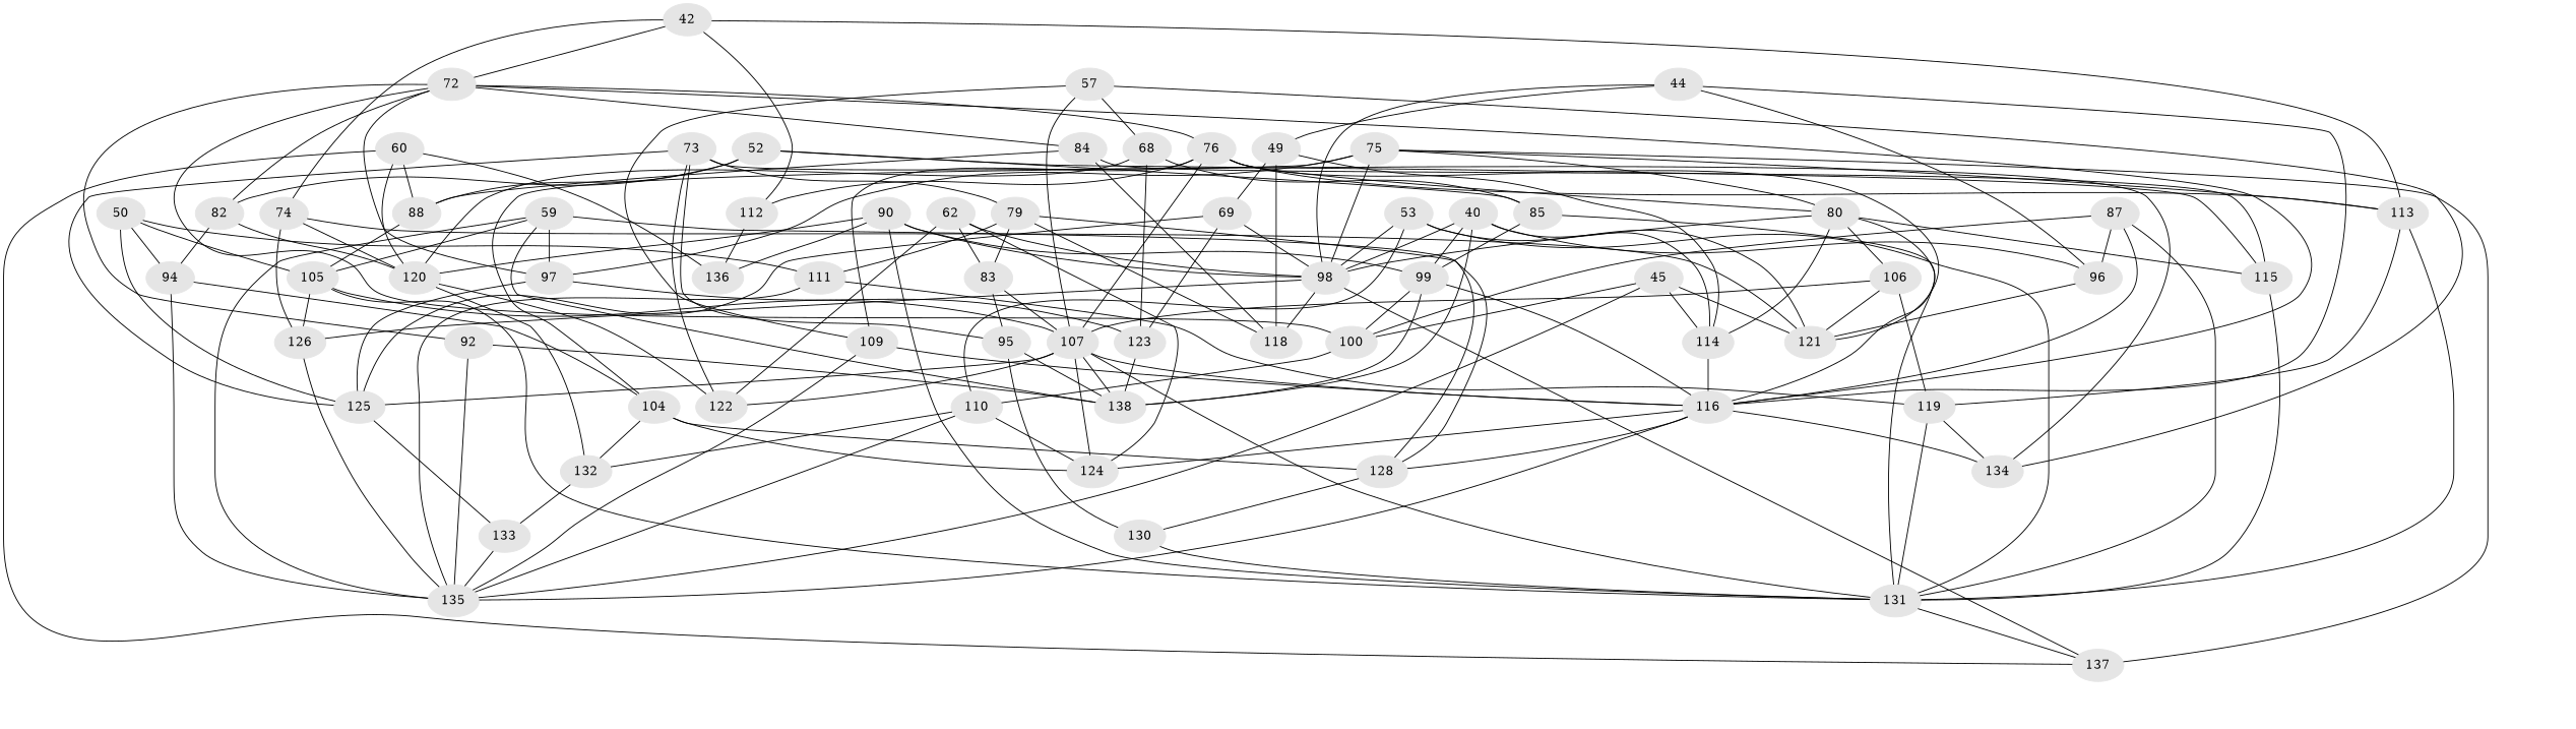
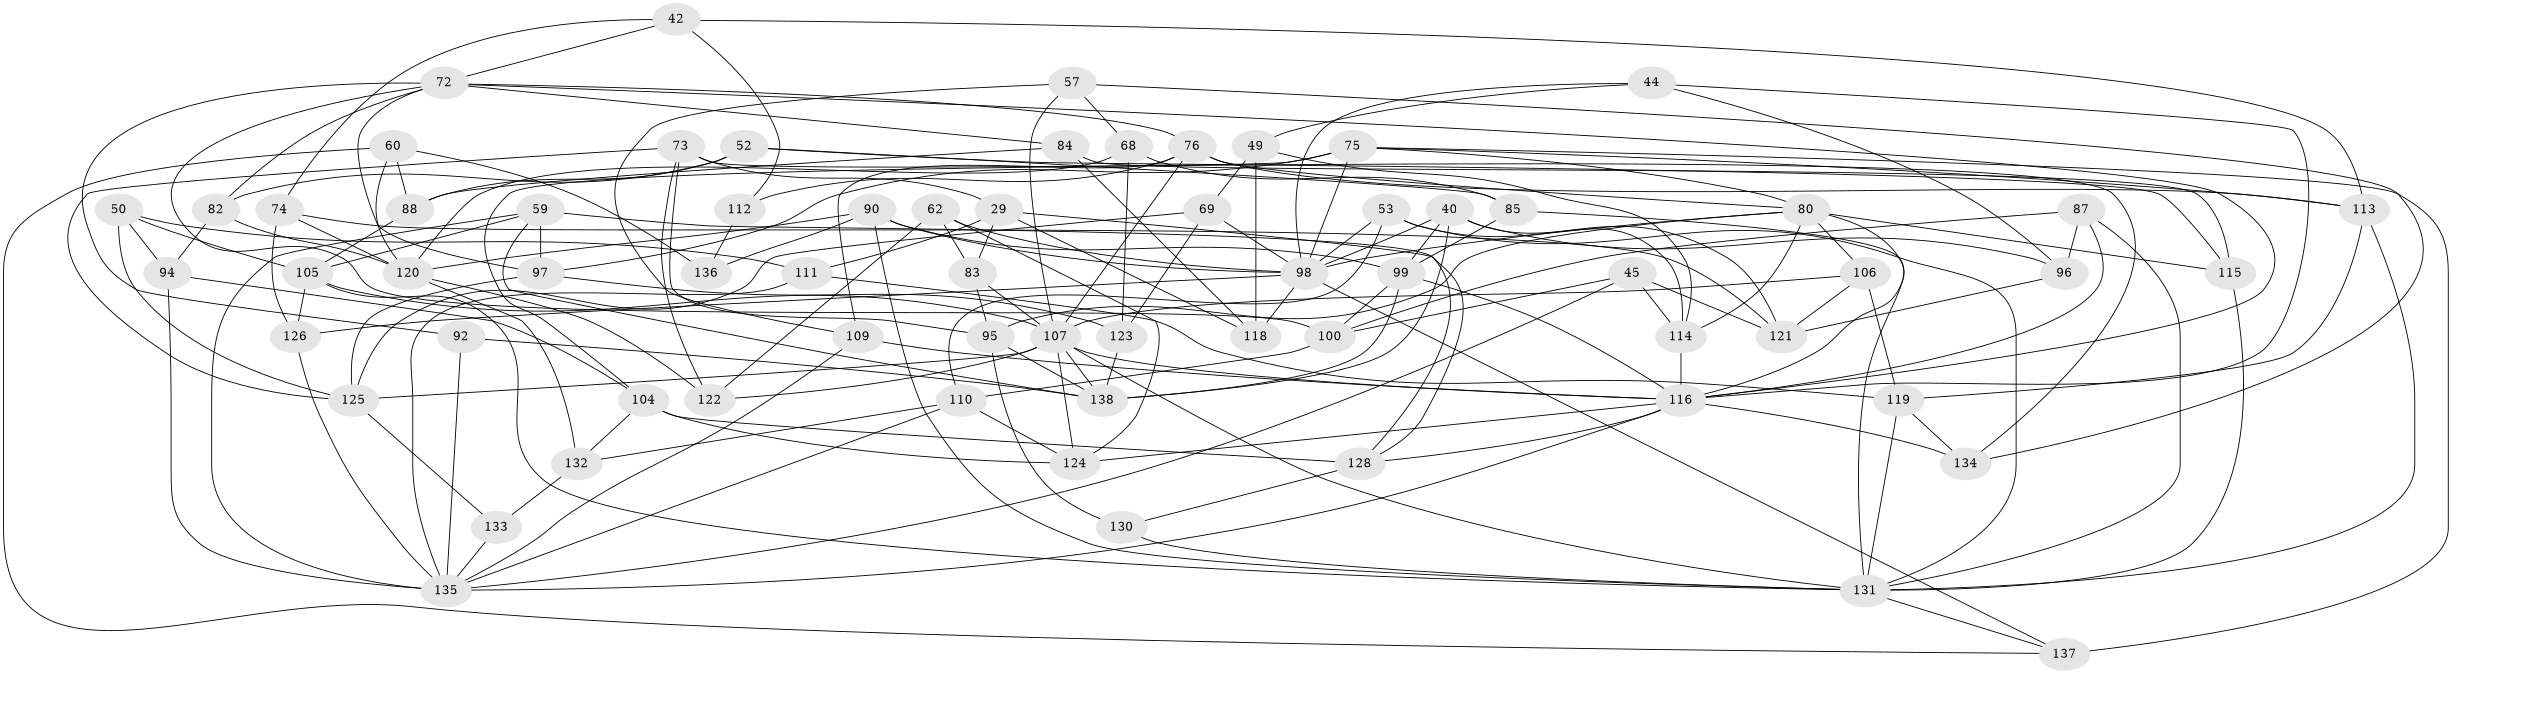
  graph {
    node [color=gray90 style=filled]
    40 [super="+18+20"]
    96
    98 [super="+31+43+51+91"]
    99 [super="+10+14"]
    114 [super="+32+102"]
    138 [super="+127"]
    121 [super="+48"]
    118
    137
    126
    116 [super="+101+103"]
    100 [super="+23"]
    72 [super="+8+61+56+25"]
    82
    97 [super="+36"]
    76 [super="+66"]
    84
    92 [super="+65"]
    42
    74
    112
    113 [super="+108"]
    120 [super="+19+117"]
    136
    131 [super="+35+129"]
    119 [super="+77"]
    44
    49
    69 [super="+64"]
    135 [super="+17+89"]
    134
    128 [super="+13"]
    124 [super="+93"]
    110 [super="+78"]
    45
    125 [super="+81"]
    123
    94 [super="+4"]
    104 [super="+86"]
    50
    105 [super="+15+22"]
    111
    107 [super="+33"]
    133
    52
    85
    88
    115
    53
    132 [super="+63"]
    57
    68
    109
    122
    59 [super="+46"]
    130
    60
    62
    83
    95 [super="+58"]
    80 [super="+30+37"]
    106 [super="+47"]
    73 [super="+24"]
-   79
+   79 [label=29]
    75 [super="+12"]
    87
    90 [super="+11"]
    40 -- 96
    40 -- 98 [weight=2]
    40 -- 99 [weight=2]
    40 -- 114
    40 -- 138
    96 -- 121
    98 -- 118
    98 -- 137
    98 -- 126
    99 -- 138
    99 -- 116
    99 -- 100
    114 -- 116 [weight=2]
    126 -- 135
    116 -- 135
    116 -- 134
    116 -- 128
    116 -- 124 [weight=2]
    100 -- 110 [weight=2]
    72 -- 116 [weight=2]
    72 -- 100
    72 -- 82
    72 -- 97 [weight=2]
    72 -- 76 [weight=2]
    72 -- 84
    72 -- 92 [weight=2]
    82 -- 120
    82 -- 94
    97 -- 125
    97 -- 123
-   76 -- 121
    76 -- 112 [weight=2]
    76 -- 113 [weight=2]
    76 -- 107
    76 -- 109
    76 -- 80
    84 -- 118
    84 -- 88
    84 -- 115
    92 -- 138 [weight=2]
    92 -- 135 [weight=2]
    42 -- 72
    42 -- 74
    42 -- 112
    42 -- 113
    74 -- 121
    74 -- 126
    74 -- 120
    112 -- 136
    113 -- 131
    113 -- 119
    120 -- 132 [weight=2]
    120 -- 122
    131 -- 137
    119 -- 131 [weight=2]
    119 -- 134
    44 -- 96
    44 -- 98
    44 -- 116
    44 -- 49
    49 -- 114
    49 -- 118
    49 -- 69
    69 -- 98 [weight=2]
    69 -- 125
    69 -- 123
    128 -- 130 [weight=2]
    110 -- 135
    110 -- 124
    110 -- 132
    45 -- 114
    45 -- 121
    45 -- 100
    45 -- 135
    125 -- 133
    123 -- 138
    94 -- 135
    94 -- 104
    104 -- 128
    104 -- 124
    104 -- 132
    50 -- 125
    50 -- 94
    50 -- 105
    50 -- 111
    105 -- 126
    105 -- 131 [weight=3]
    105 -- 107
    111 -- 119
    111 -- 135
    107 -- 138
    107 -- 116 [weight=2]
    107 -- 131
    107 -- 124
    107 -- 125
    107 -- 122
    133 -- 135
    52 -- 82
    52 -- 85
    52 -- 88
    52 -- 115
    85 -- 99
    85 -- 131
    88 -- 105
    115 -- 131
    53 -- 98
    53 -- 121
    53 -- 131
    53 -- 110
    132 -- 133 [weight=2]
    57 -- 134
    57 -- 107
    57 -- 68
    57 -- 109
    68 -- 120
    68 -- 123
    68 -- 85
    109 -- 116
    109 -- 135
    59 -- 138
    59 -- 97
    59 -- 135 [weight=2]
    59 -- 128
    59 -- 105
    130 -- 131
    60 -- 137
    60 -- 120
    60 -- 136
    60 -- 88
    62 -- 98
    62 -- 124
    62 -- 122
    62 -- 83
    83 -- 107
    83 -- 95
    95 -- 138
    95 -- 130
    80 -- 98
    80 -- 114
    80 -- 116
    80 -- 115
+   80 -- 95
    80 -- 106
    106 -- 121 [weight=2]
    106 -- 119
    106 -- 107
    73 -- 134
    73 -- 125
    73 -- 122
    73 -- 95 [weight=2]
    73 -- 79
    79 -- 118
    79 -- 128
    79 -- 111
    79 -- 83
    75 -- 98 [weight=2]
    75 -- 137
    75 -- 97
    75 -- 113
    75 -- 104 [weight=2]
    75 -- 80
    87 -- 96
    87 -- 116
    87 -- 100
    87 -- 131
    90 -- 98
    90 -- 99 [weight=2]
    90 -- 120
    90 -- 136
    90 -- 131
  }
